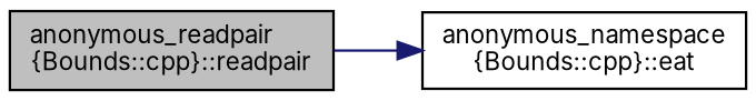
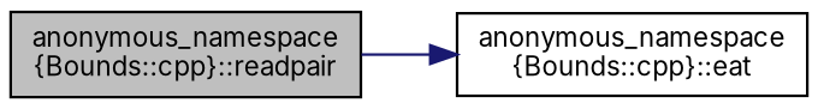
  digraph {
    rankdir=LR
    fontname=Inter
    node [color=black fontname=Inter fontsize=10 shape=record style=filled]
-   n1 [fillcolor=grey75 fontcolor=black height=0.2 label="anonymous_readpair\l\{Bounds::cpp\}::readpair" width=0.4]
+   n1 [fillcolor=grey75 fontcolor=black height=0.2 label="anonymous_namespace\l\{Bounds::cpp\}::readpair" width=0.4]
    n2 [fillcolor=white height=0.2 label="anonymous_namespace\l\{Bounds::cpp\}::eat" width=0.4]
    n1 -> n2 [color=midnightblue fontname=Inter fontsize=10 labelfontname=Helvetica labelfontsize=10 style=solid]
  }
